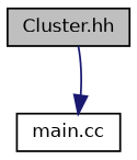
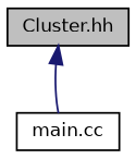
  digraph {
    node [color=black fontname=Helvetica fontsize=10 shape=record style=filled]
    n1 [fillcolor=grey75 fontcolor=black height=0.2 label="Cluster.hh" width=0.4]
    n2 [fillcolor=white height=0.2 label="main.cc" width=0.4]
-   n2 -> n1 [color=midnightblue dir=back fontname=Helvetica fontsize=10 labelfontname=Helvetica labelfontsize=10 style=solid]
+   n1 -> n2 [color=midnightblue dir=back fontname=Helvetica fontsize=10 labelfontname=Helvetica labelfontsize=10 style=solid]
  }
